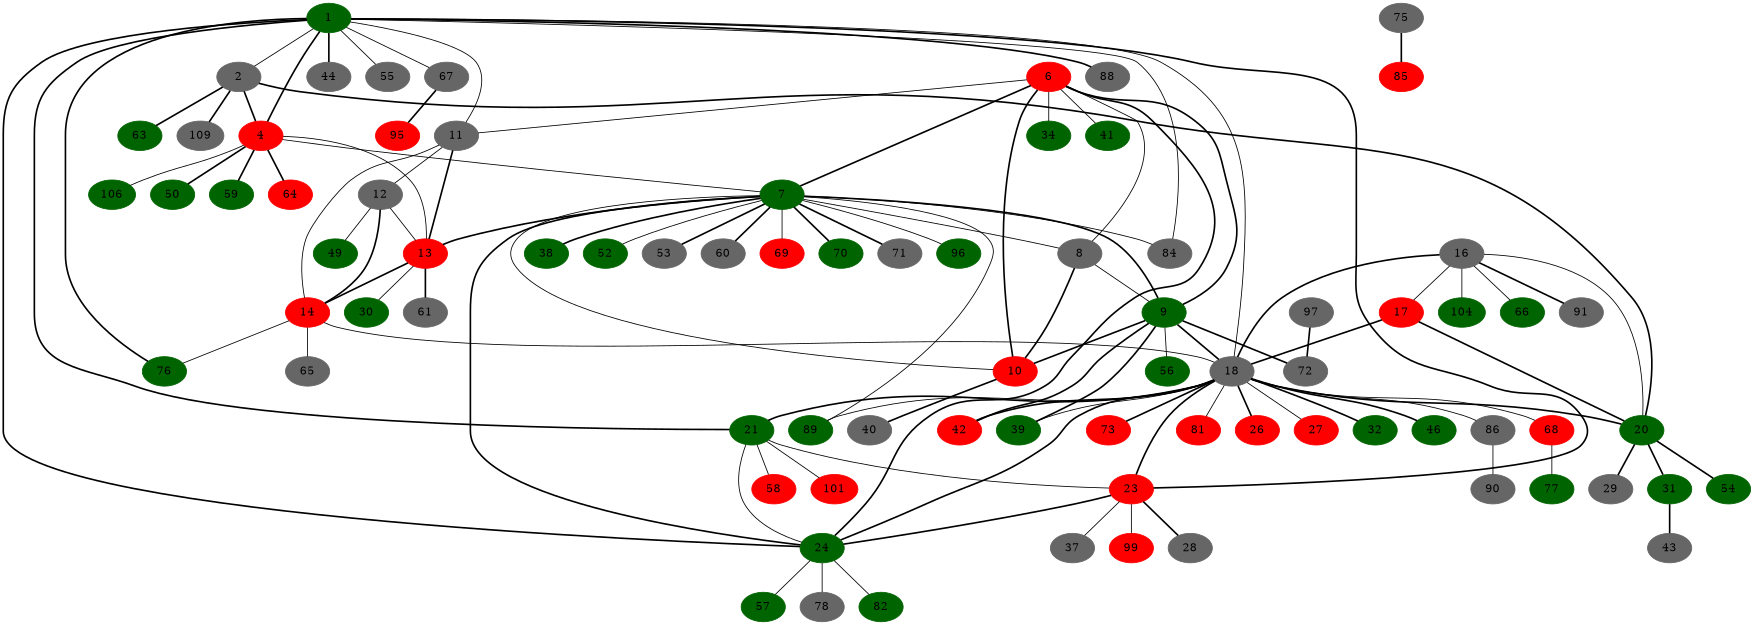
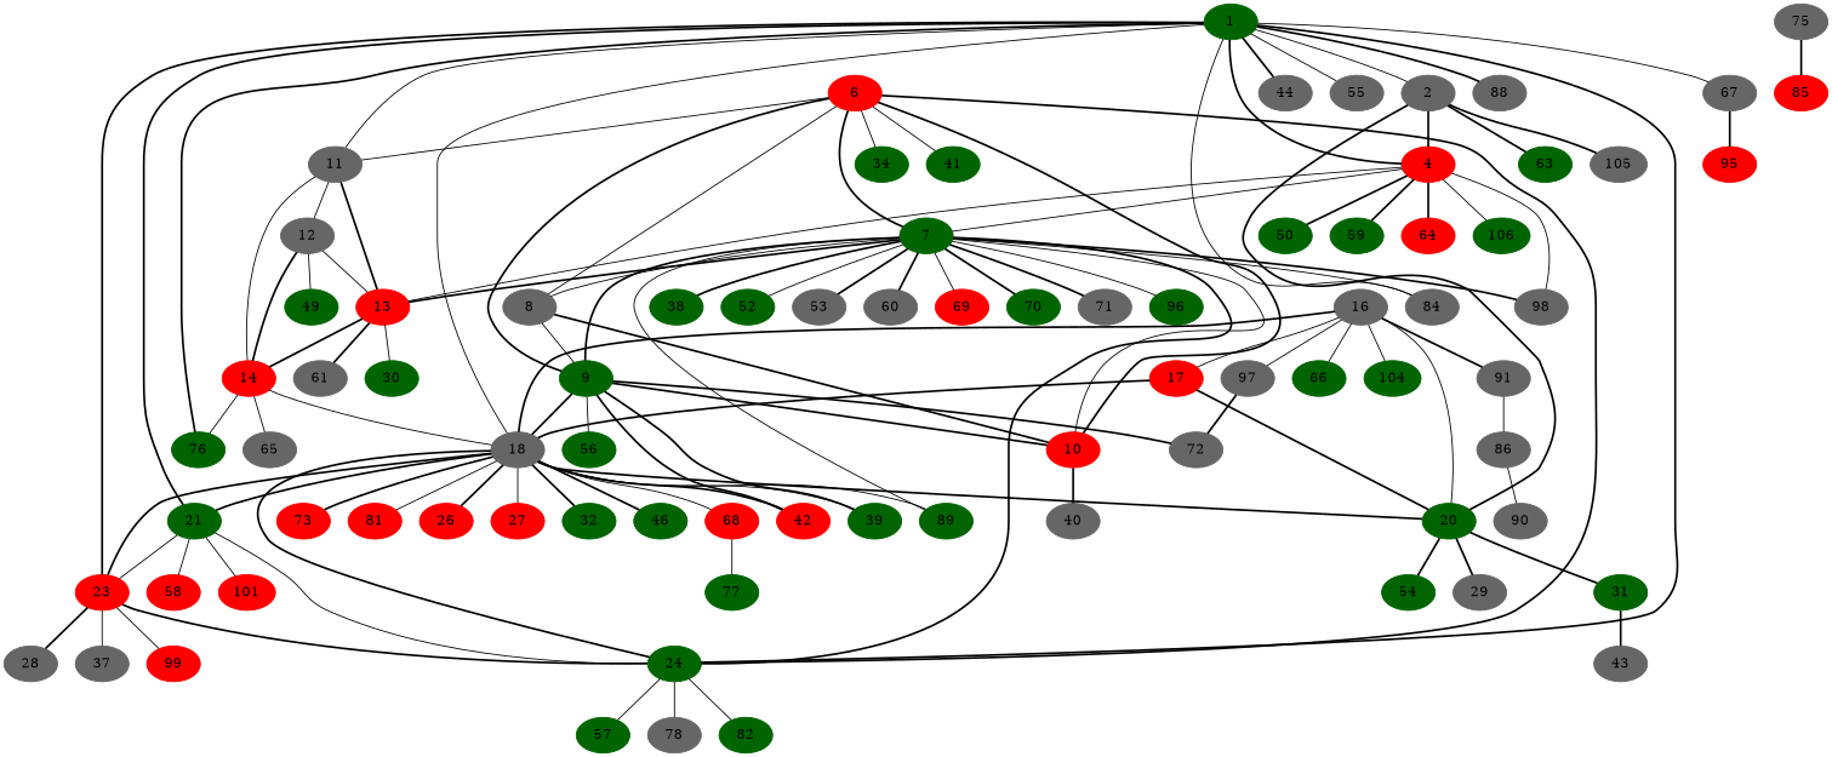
  graph {
    node [color=darkgreen style=filled]
    edge [style=bold]
    1 [super="+25"]
    2 [color=gray40 super="+3"]
    4 [color=red super="+5"]
    11 [color=gray40]
    18 [color=gray40 super="+22"]
    21 [super="+87"]
    23 [color=red super="+51"]
    24 [super="+36"]
    44 [color=gray40]
    55 [color=gray40]
    67 [color=gray40]
    76 [super="+80"]
    84 [color=gray40]
    88 [color=gray40]
    20 [super="+47"]
    63
-   105 [color=gray40 label=109]
+   105 [color=gray40]
    7 [super="+33"]
    13 [color=red super="+83"]
    50
    59
    64 [color=red]
+   98 [color=gray40]
    106
    12 [color=gray40 super="+93"]
    14 [color=red super="+15"]
    89
    39
    42 [color=red]
    26 [color=red]
    27 [color=red]
    32
    46
    68 [color=red]
    73 [color=red]
    81 [color=red]
    86 [color=gray40]
    58 [color=red]
    101 [color=red]
    28 [color=gray40]
    37 [color=gray40 super="+74"]
    99 [color=red]
    57
    78 [color=gray40]
    82
    95 [color=red]
    29 [color=gray40]
    31 [super="+62"]
    54
    8 [color=gray40 super="+48"]
    9 [super="+102"]
    10 [color=red super="+35"]
    38
    52
    53 [color=gray40]
    60 [color=gray40]
    69 [color=red]
    70
    71 [color=gray40 super="+92"]
    96 [super="+100"]
    30 [super="+103"]
    61 [color=gray40]
    6 [color=red super="+45"]
    34
    41
    56
    72 [color=gray40]
    40 [color=gray40]
    49
    65 [color=gray40 super="+94"]
    75 [color=gray40]
    85 [color=red]
    16 [color=gray40 super="+19"]
    17 [color=red]
    66
    91 [color=gray40]
    97 [color=gray40]
    104
    77 [super="+79"]
    90 [color=gray40]
    43 [color=gray40]
    1 -- 2 [style=solid weight=2]
    1 -- 4 [weight=2]
    1 -- 11 [style=solid]
    1 -- 18 [style=solid]
    1 -- 21
    1 -- 23
    1 -- 24
    1 -- 44
    1 -- 55 [style=solid]
    1 -- 67 [style=solid]
    1 -- 76
    1 -- 84 [style=solid]
    1 -- 88
    2 -- 4 [weight=4]
    2 -- 20
    2 -- 63
    2 -- 105
    4 -- 7 [style=solid]
    4 -- 13 [style=solid]
    4 -- 50
    4 -- 59
    4 -- 64
+   4 -- 98 [style=solid]
    4 -- 106 [style=solid]
    11 -- 13
    11 -- 12 [style=solid]
    11 -- 14 [style=solid weight=2]
    18 -- 21
    18 -- 23
    18 -- 24
    18 -- 20
    18 -- 89 [style=solid]
    18 -- 39 [style=solid]
    18 -- 42
    18 -- 26
    18 -- 27 [style=solid]
    18 -- 32
    18 -- 46
    18 -- 68 [style=solid]
    18 -- 73
    18 -- 81 [style=solid]
-   18 -- 86 [style=solid]
+   91 -- 86 [style=solid]
    21 -- 23 [style=solid]
    21 -- 24 [style=solid]
    21 -- 58 [style=solid]
    21 -- 101 [style=solid]
    23 -- 24
    23 -- 28
    23 -- 37 [style=solid]
    23 -- 99 [style=solid]
    24 -- 57 [style=solid]
    24 -- 78 [style=solid]
    24 -- 82 [style=solid]
    67 -- 95
    20 -- 29
    20 -- 31
    20 -- 54
    7 -- 24
    7 -- 84 [style=solid]
    7 -- 13
+   7 -- 98
    7 -- 89 [style=solid]
    7 -- 8 [style=solid]
    7 -- 9
    7 -- 10 [style=solid]
    7 -- 38
    7 -- 52 [style=solid]
    7 -- 53
    7 -- 60
    7 -- 69 [style=solid]
    7 -- 70
    7 -- 71
    7 -- 96 [style=solid]
    13 -- 14 [weight=2]
    13 -- 30 [style=solid]
    13 -- 61
    12 -- 13 [style=solid]
    12 -- 14 [weight=2]
    12 -- 49 [style=solid]
    14 -- 18 [style=solid]
    14 -- 76 [style=solid]
    14 -- 65 [style=solid]
    68 -- 77 [style=solid]
    86 -- 90 [style=solid]
    31 -- 43
    8 -- 9 [style=solid]
    8 -- 10
    9 -- 18 [weight=2]
    9 -- 39
    9 -- 42
    9 -- 10
    9 -- 56 [style=solid]
    9 -- 72
    10 -- 40
    6 -- 11 [style=solid]
    6 -- 24
    6 -- 7
    6 -- 8 [style=solid]
    6 -- 9
    6 -- 10
    6 -- 34 [style=solid]
    6 -- 41 [style=solid]
    75 -- 85
    16 -- 18 [weight=2]
    16 -- 20 [style=solid weight=2]
    16 -- 17 [style=solid weight=2]
    16 -- 66 [style=solid]
    16 -- 91
+   16 -- 97 [style=solid]
    16 -- 104 [style=solid]
    17 -- 18
    17 -- 20
    97 -- 72
  }
